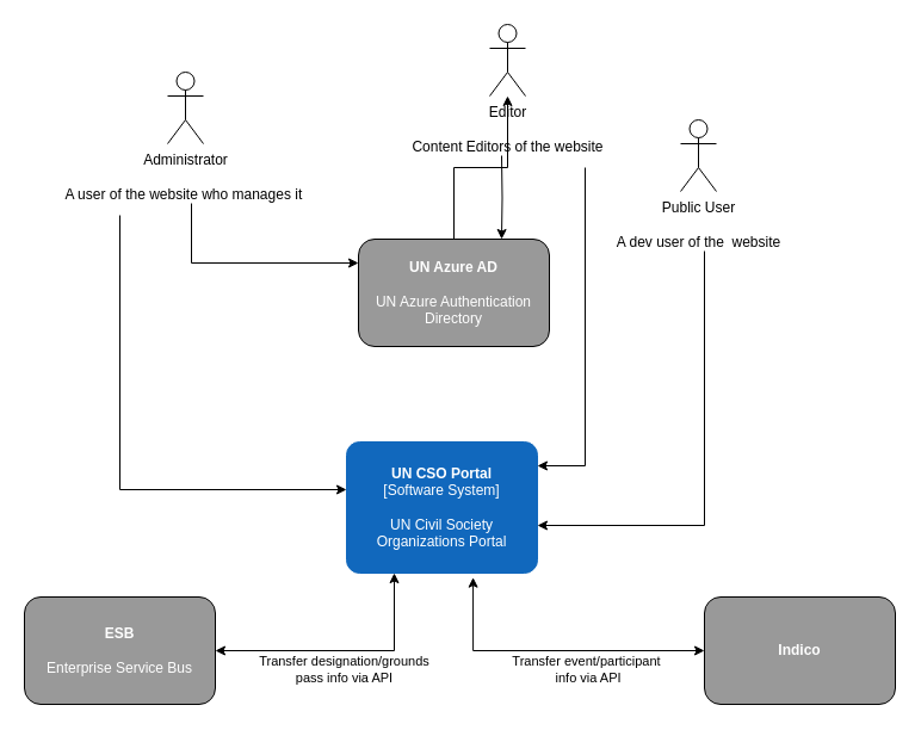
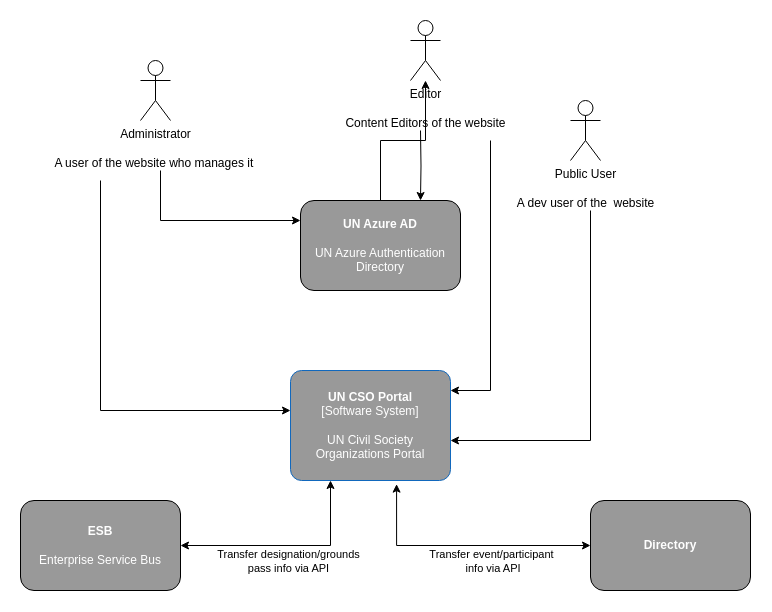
  <mxCell id="0" />
  <mxCell id="1" parent="0" />
- <mxCell id="2" value="&lt;b&gt;UN CSO Portal&lt;/b&gt;&lt;div&gt;[Software System]&lt;/div&gt;&lt;br&gt;&lt;div&gt;UN Civil Society Organizations  Portal&lt;/div&gt;" style="rounded=1;whiteSpace=wrap;html=1;labelBackgroundColor=none;fillColor=#1168BD;fontColor=#ffffff;align=center;arcSize=10;strokeColor=#1168BD;metaEdit=1;metaData={&quot;c4Type&quot;:{&quot;editable&quot;:false}};points=[[0.25,0,0],[0.5,0,0],[0.75,0,0],[1,0.25,0],[1,0.5,0],[1,0.75,0],[0.75,1,0],[0.5,1,0],[0.25,1,0],[0,0.75,0],[0,0.5,0],[0,0.25,0]];" parent="1" vertex="1"><mxGeometry x="290" y="370" width="160" height="110.0" as="geometry" /></mxCell>
+ <mxCell id="2" value="&lt;b&gt;UN CSO Portal&lt;/b&gt;&lt;div&gt;[Software System]&lt;/div&gt;&lt;br&gt;&lt;div&gt;UN Civil Society Organizations  Portal&lt;/div&gt;" style="rounded=1;whiteSpace=wrap;html=1;labelBackgroundColor=none;fillColor=#999999;fontColor=#ffffff;align=center;arcSize=10;strokeColor=#1168BD;metaEdit=1;metaData={&quot;c4Type&quot;:{&quot;editable&quot;:false}};points=[[0.25,0,0],[0.5,0,0],[0.75,0,0],[1,0.25,0],[1,0.5,0],[1,0.75,0],[0.75,1,0],[0.5,1,0],[0.25,1,0],[0,0.75,0],[0,0.5,0],[0,0.25,0]];" parent="1" vertex="1"><mxGeometry x="290" y="370" width="160" height="110.0" as="geometry" /></mxCell>
  <mxCell id="3" style="edgeStyle=orthogonalEdgeStyle;rounded=0;orthogonalLoop=1;jettySize=auto;html=1;entryX=0;entryY=0.5;entryDx=0;entryDy=0;entryPerimeter=0;startArrow=none;startFill=0;" parent="1" edge="1"><mxGeometry relative="1" as="geometry"><mxPoint x="160" y="170" as="sourcePoint" /><mxPoint x="300" y="220" as="targetPoint" /><Array as="points"><mxPoint x="160" y="220" /></Array></mxGeometry></mxCell>
  <mxCell id="4" style="edgeStyle=orthogonalEdgeStyle;rounded=0;orthogonalLoop=1;jettySize=auto;html=1;" parent="1" edge="1"><mxGeometry relative="1" as="geometry"><mxPoint x="100" y="180" as="sourcePoint" /><mxPoint x="290" y="410" as="targetPoint" /><Array as="points"><mxPoint x="100" y="410" /><mxPoint x="290" y="410" /></Array></mxGeometry></mxCell>
  <mxCell id="5" value="Administrator&lt;br&gt;&lt;br&gt;A user of the website who manages it&amp;nbsp;" style="shape=umlActor;verticalLabelPosition=bottom;verticalAlign=top;html=1;outlineConnect=0;strokeColor=#000000;fillColor=#ffffff;" parent="1" vertex="1"><mxGeometry x="140" y="60" width="30" height="60" as="geometry" /></mxCell>
  <mxCell id="6" style="edgeStyle=orthogonalEdgeStyle;rounded=0;orthogonalLoop=1;jettySize=auto;html=1;startArrow=none;startFill=0;entryX=0.75;entryY=0;entryDx=0;entryDy=0;" parent="1" target="12" edge="1"><mxGeometry relative="1" as="geometry"><mxPoint x="420" y="130" as="sourcePoint" /><mxPoint x="370" y="200" as="targetPoint" /><Array as="points" /></mxGeometry></mxCell>
  <mxCell id="7" style="edgeStyle=orthogonalEdgeStyle;rounded=0;orthogonalLoop=1;jettySize=auto;html=1;startArrow=none;startFill=0;" parent="1" edge="1"><mxGeometry relative="1" as="geometry"><Array as="points"><mxPoint x="490" y="390" /><mxPoint x="450" y="390" /></Array><mxPoint x="490" y="140" as="sourcePoint" /><mxPoint x="450" y="390" as="targetPoint" /></mxGeometry></mxCell>
  <mxCell id="8" value="Editor&lt;br&gt;&lt;br&gt;Content Editors of the website" style="shape=umlActor;verticalLabelPosition=bottom;verticalAlign=top;html=1;outlineConnect=0;strokeColor=#000000;fillColor=#ffffff;" parent="1" vertex="1"><mxGeometry x="410" y="20" width="30" height="60" as="geometry" /></mxCell>
  <mxCell id="9" style="edgeStyle=orthogonalEdgeStyle;rounded=0;orthogonalLoop=1;jettySize=auto;html=1;startArrow=none;startFill=0;" parent="1" target="2" edge="1"><mxGeometry relative="1" as="geometry"><mxPoint x="590" y="210" as="sourcePoint" /><Array as="points"><mxPoint x="590" y="440" /></Array></mxGeometry></mxCell>
  <mxCell id="10" value="Public User&lt;br&gt;&lt;br&gt;A dev user of the&amp;nbsp; website" style="shape=umlActor;verticalLabelPosition=bottom;verticalAlign=top;html=1;outlineConnect=0;strokeColor=#000000;fillColor=#ffffff;" parent="1" vertex="1"><mxGeometry x="570" y="100" width="30" height="60" as="geometry" /></mxCell>
  <mxCell id="11" style="edgeStyle=orthogonalEdgeStyle;rounded=0;orthogonalLoop=1;jettySize=auto;html=1;startArrow=none;startFill=0;" parent="1" source="12" target="8" edge="1"><mxGeometry relative="1" as="geometry" /></mxCell>
  <mxCell id="12" value="&lt;font color=&quot;#ffffff&quot;&gt;&lt;b&gt;UN Azure AD&lt;/b&gt;&lt;br&gt;&lt;br&gt;UN Azure Authentication Directory&lt;/font&gt;" style="rounded=1;whiteSpace=wrap;html=1;strokeColor=#000000;fillColor=#999999;" parent="1" vertex="1"><mxGeometry x="300" y="200" width="160" height="90" as="geometry" /></mxCell>
  <mxCell id="13" style="edgeStyle=orthogonalEdgeStyle;rounded=0;orthogonalLoop=1;jettySize=auto;html=1;entryX=0.25;entryY=1;entryDx=0;entryDy=0;entryPerimeter=0;startArrow=classic;startFill=1;" parent="1" source="15" target="2" edge="1"><mxGeometry relative="1" as="geometry" /></mxCell>
  <mxCell id="14" value="Transfer designation/grounds &lt;br&gt;pass info via API" style="edgeLabel;html=1;align=center;verticalAlign=middle;resizable=0;points=[];" parent="13" vertex="1" connectable="0"><mxGeometry x="-0.147" y="-1" relative="1" as="geometry"><mxPoint x="15" y="14" as="offset" /></mxGeometry></mxCell>
  <mxCell id="15" value="&lt;font color=&quot;#ffffff&quot;&gt;&lt;b&gt;ESB&lt;/b&gt;&lt;br&gt;&lt;br&gt;Enterprise Service Bus&lt;br&gt;&lt;/font&gt;" style="rounded=1;whiteSpace=wrap;html=1;strokeColor=#000000;fillColor=#999999;" parent="1" vertex="1"><mxGeometry x="20" y="500" width="160" height="90" as="geometry" /></mxCell>
  <mxCell id="16" style="edgeStyle=orthogonalEdgeStyle;rounded=0;orthogonalLoop=1;jettySize=auto;html=1;entryX=0.663;entryY=1.033;entryDx=0;entryDy=0;entryPerimeter=0;startArrow=classic;startFill=1;" parent="1" source="18" target="2" edge="1"><mxGeometry relative="1" as="geometry" /></mxCell>
  <mxCell id="17" value="Transfer event/participant&lt;br&gt;&amp;nbsp;info via API" style="edgeLabel;html=1;align=center;verticalAlign=middle;resizable=0;points=[];" parent="16" vertex="1" connectable="0"><mxGeometry x="0.183" y="-2" relative="1" as="geometry"><mxPoint x="51" y="17" as="offset" /></mxGeometry></mxCell>
- <mxCell id="18" value="&lt;font color=&quot;#ffffff&quot;&gt;&lt;b&gt;Indico&lt;/b&gt;&lt;/font&gt;" style="rounded=1;whiteSpace=wrap;html=1;strokeColor=#000000;fillColor=#999999;" parent="1" vertex="1"><mxGeometry x="590" y="500" width="160" height="90" as="geometry" /></mxCell>
+ <mxCell id="18" value="&lt;font color=&quot;#ffffff&quot;&gt;&lt;b&gt;Directory&lt;/b&gt;&lt;/font&gt;" style="rounded=1;whiteSpace=wrap;html=1;strokeColor=#000000;fillColor=#999999;" parent="1" vertex="1"><mxGeometry x="590" y="500" width="160" height="90" as="geometry" /></mxCell>
